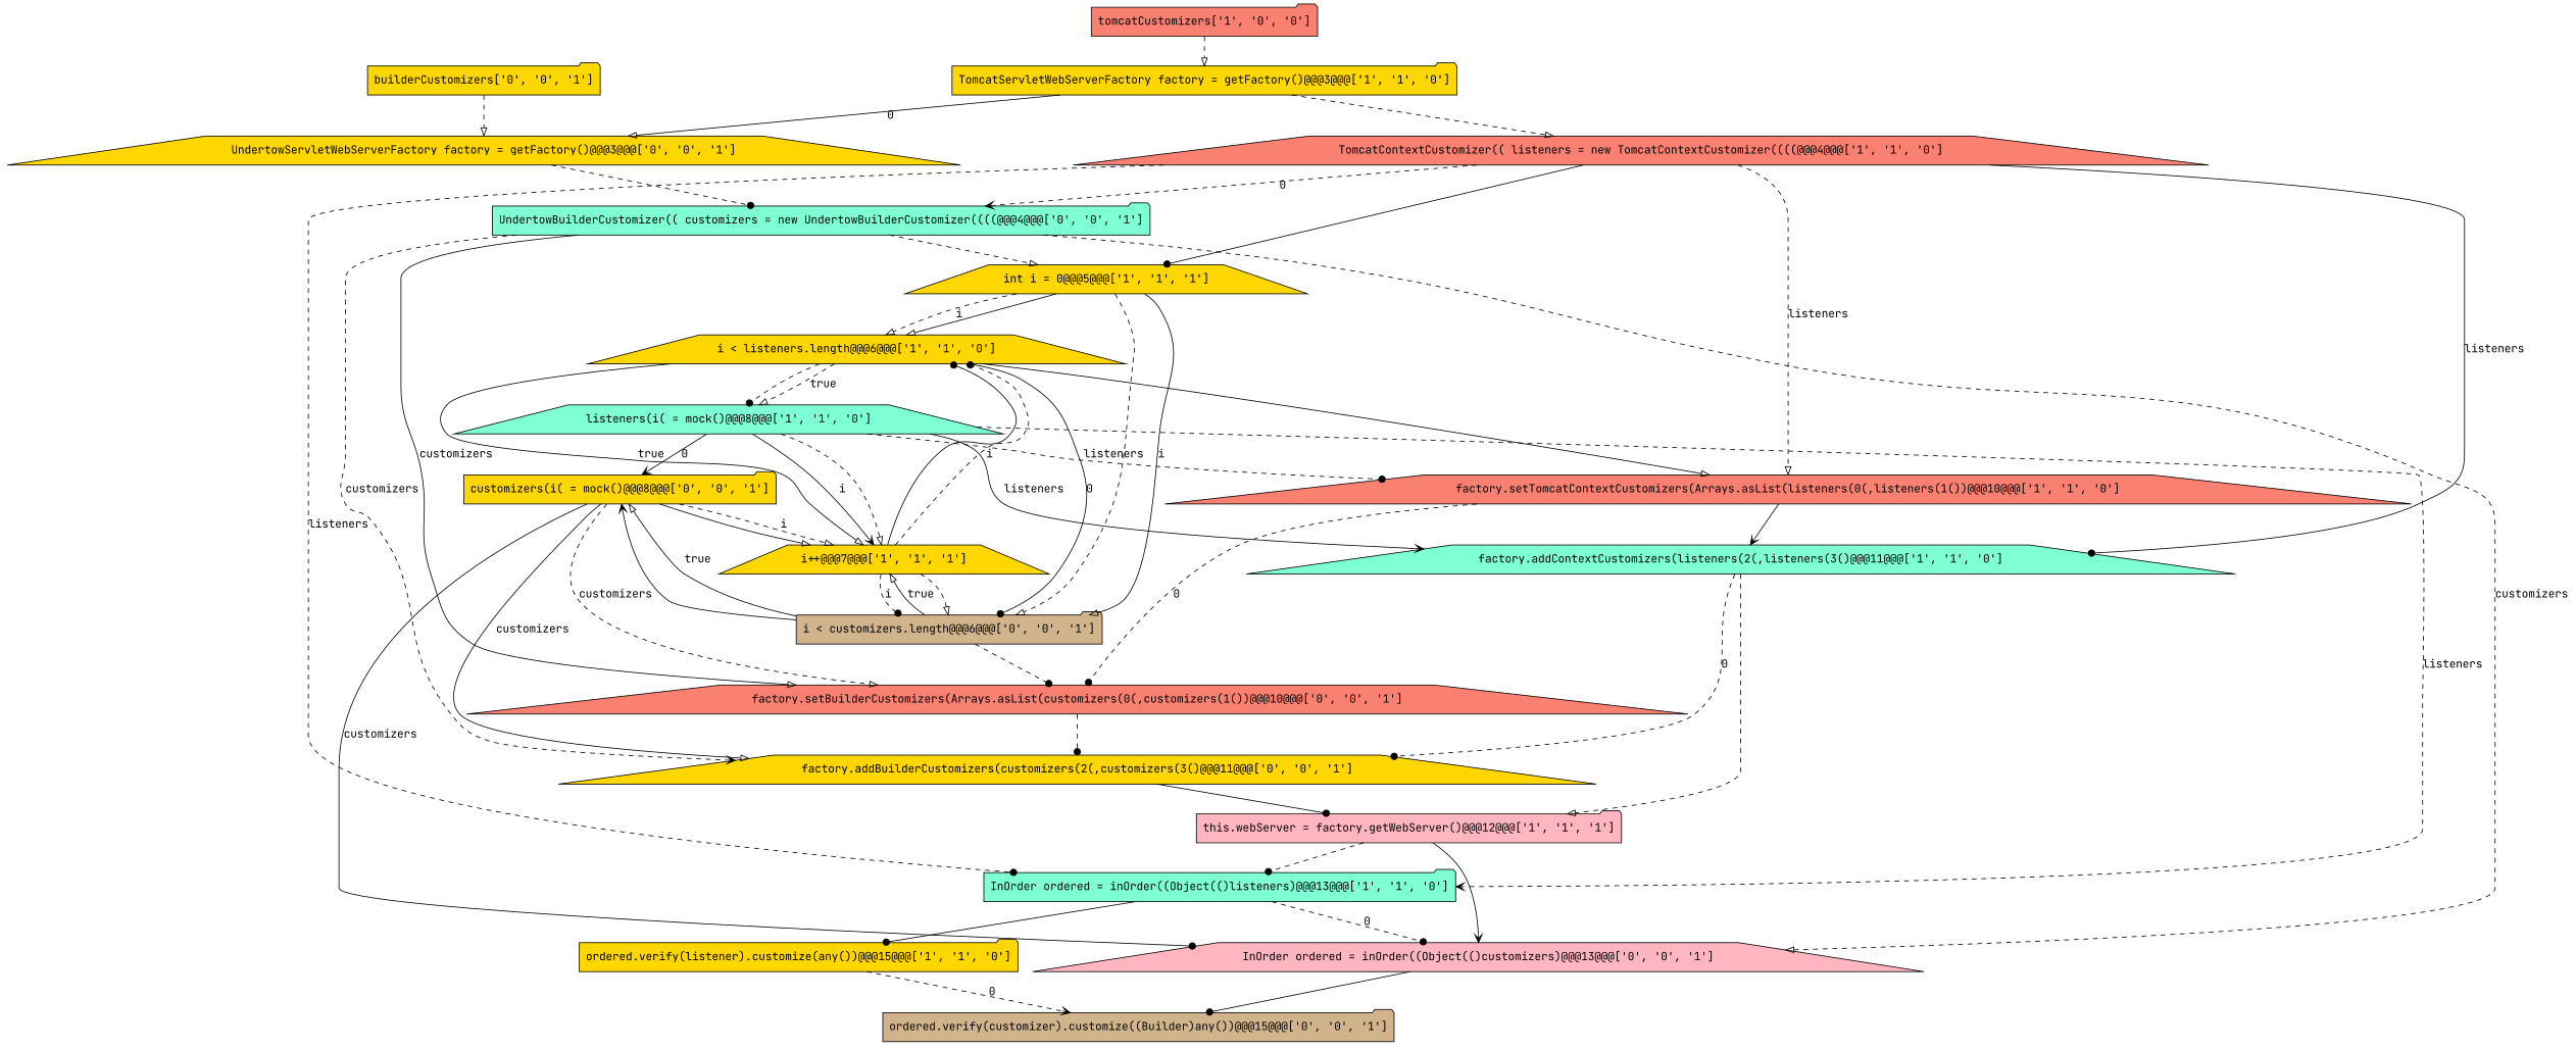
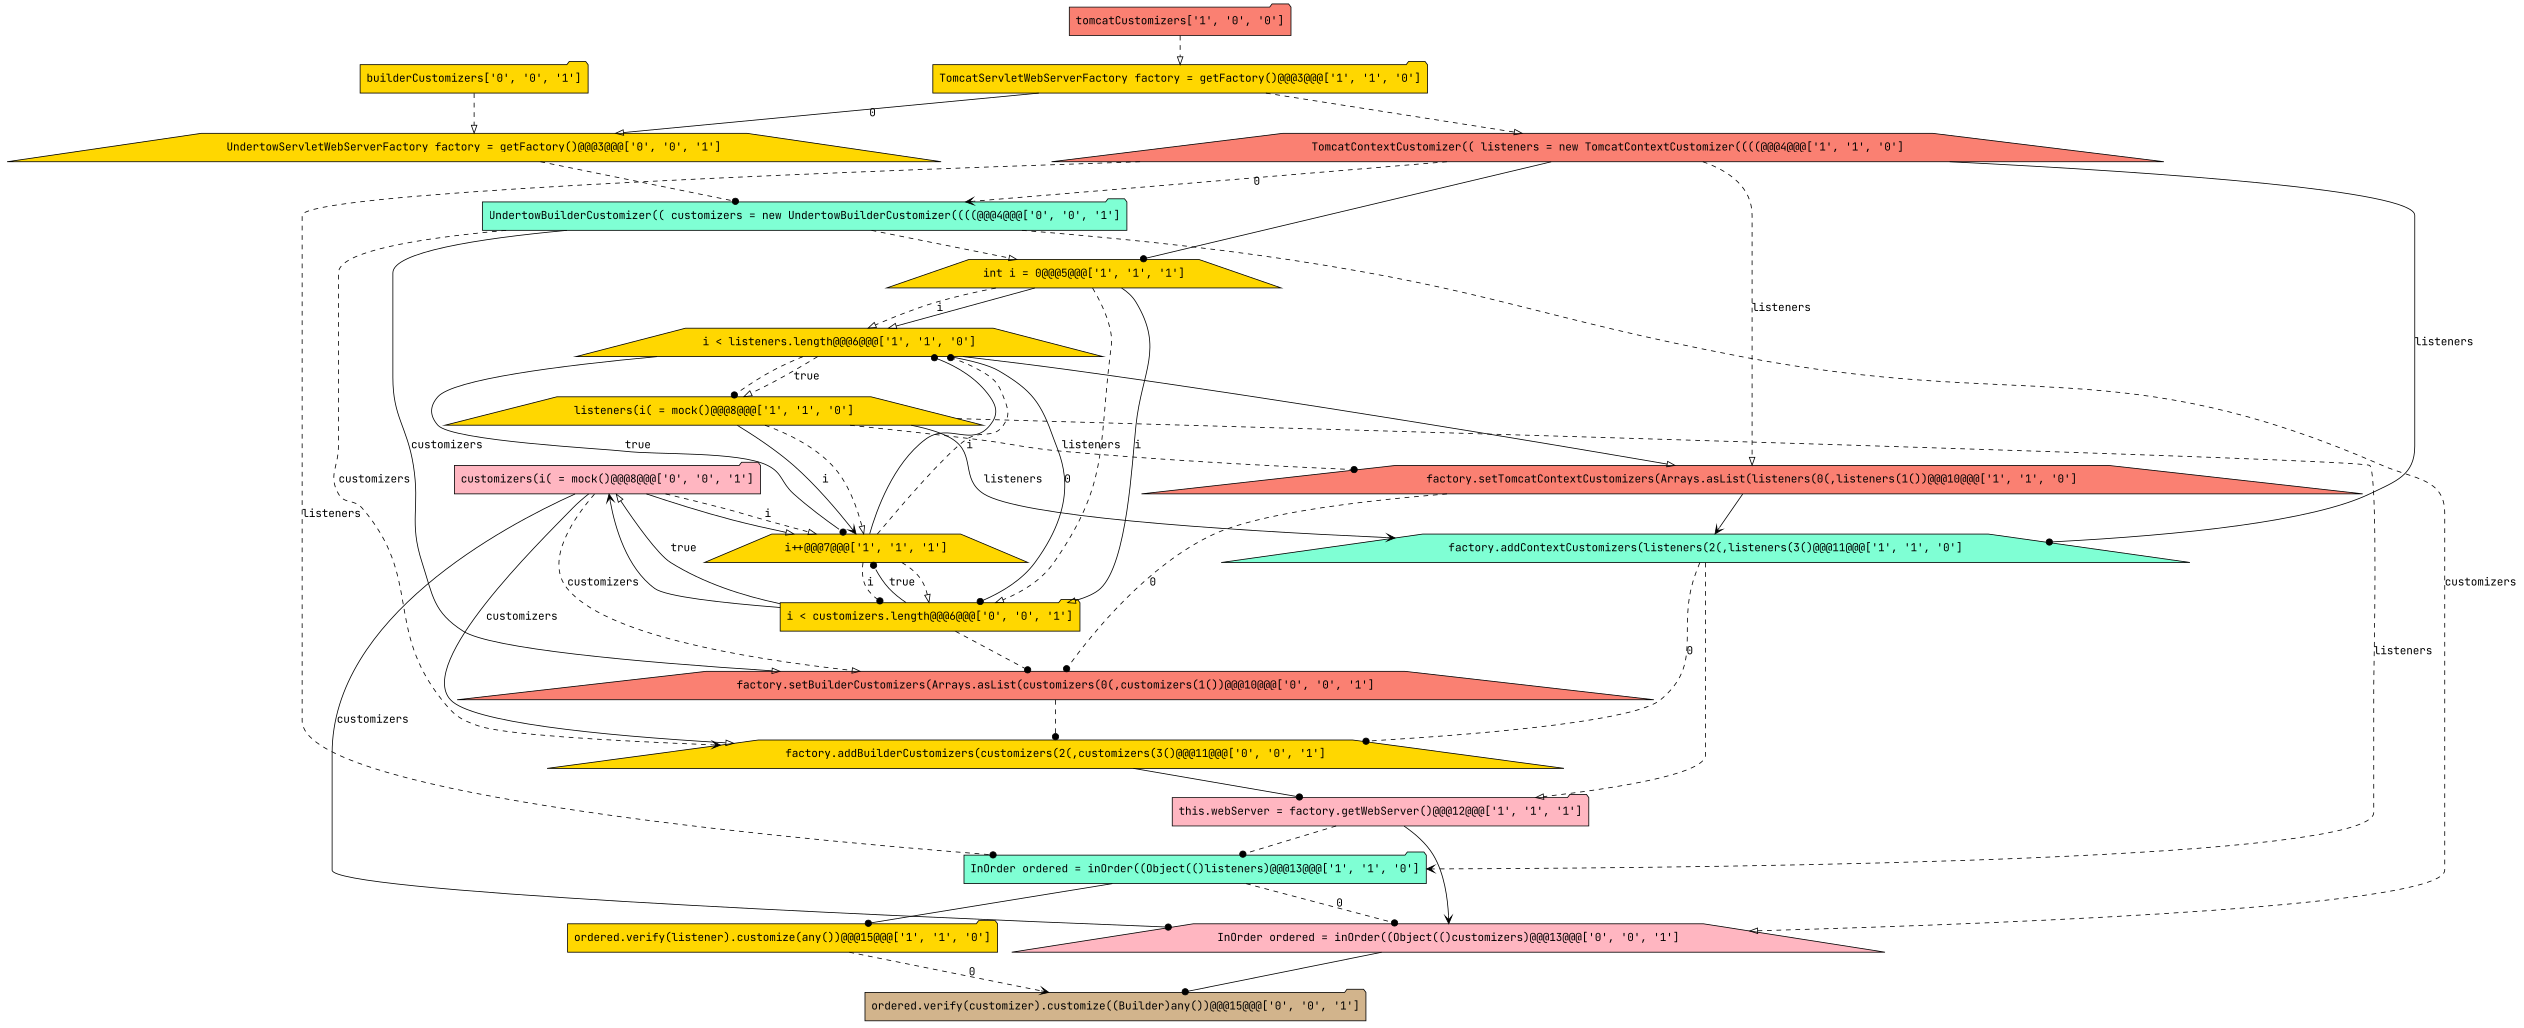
  digraph {
    fontname="JetBrains Mono"
    node [fillcolor=gold fontname="JetBrains Mono" shape=trapezium style=filled]
    edge [arrowhead=onormal fontname="JetBrains Mono" style=dashed]
    n1 [label="TomcatServletWebServerFactory factory = getFactory()@@@3@@@['1', '1', '0']" shape=folder]
    n2 [label="UndertowServletWebServerFactory factory = getFactory()@@@3@@@['0', '0', '1']"]
    n3 [fillcolor=salmon label="TomcatContextCustomizer(( listeners = new TomcatContextCustomizer((((@@@4@@@['1', '1', '0']"]
    n4 [fillcolor=aquamarine label="UndertowBuilderCustomizer(( customizers = new UndertowBuilderCustomizer((((@@@4@@@['0', '0', '1']" shape=folder]
    n5 [fillcolor=aquamarine label="InOrder ordered = inOrder((Object(()listeners)@@@13@@@['1', '1', '0']" shape=folder]
    n6 [fillcolor=salmon label="factory.setTomcatContextCustomizers(Arrays.asList(listeners(0(,listeners(1())@@@10@@@['1', '1', '0']"]
    n7 [fillcolor=aquamarine label="factory.addContextCustomizers(listeners(2(,listeners(3()@@@11@@@['1', '1', '0']"]
    n8 [label="int i = 0@@@5@@@['1', '1', '1']"]
-   n9 [fillcolor=aquamarine label="listeners(i( = mock()@@@8@@@['1', '1', '0']"]
-   n10 [label="customizers(i( = mock()@@@8@@@['0', '0', '1']" shape=folder]
+   n9 [label="listeners(i( = mock()@@@8@@@['1', '1', '0']"]
+   n10 [fillcolor=lightpink label="customizers(i( = mock()@@@8@@@['0', '0', '1']" shape=folder]
    n11 [label="i++@@@7@@@['1', '1', '1']"]
    n12 [fillcolor=lightpink label="InOrder ordered = inOrder((Object(()customizers)@@@13@@@['0', '0', '1']"]
    n13 [label="ordered.verify(listener).customize(any())@@@15@@@['1', '1', '0']" shape=folder]
    n14 [fillcolor=salmon label="factory.setBuilderCustomizers(Arrays.asList(customizers(0(,customizers(1())@@@10@@@['0', '0', '1']"]
    n15 [label="factory.addBuilderCustomizers(customizers(2(,customizers(3()@@@11@@@['0', '0', '1']"]
    n16 [label="i < listeners.length@@@6@@@['1', '1', '0']"]
-   n17 [fillcolor=tan label="i < customizers.length@@@6@@@['0', '0', '1']" shape=folder]
+   n17 [label="i < customizers.length@@@6@@@['0', '0', '1']" shape=folder]
    n18 [fillcolor=lightpink label="this.webServer = factory.getWebServer()@@@12@@@['1', '1', '1']" shape=folder]
    n19 [fillcolor=tan label="ordered.verify(customizer).customize((Builder)any())@@@15@@@['0', '0', '1']" shape=folder]
    n20 [fillcolor=salmon label="tomcatCustomizers['1', '0', '0']" shape=folder]
    n21 [label="builderCustomizers['0', '0', '1']" shape=folder]
    n1 -> n2 [label=0 style=solid]
    n1 -> n3
    n2 -> n4 [arrowhead=dot]
    n3 -> n4 [arrowhead=vee label=0]
    n3 -> n5 [arrowhead=dot label=listeners]
    n3 -> n6 [label=listeners]
    n3 -> n7 [arrowhead=dot label=listeners style=solid]
    n3 -> n8 [arrowhead=dot style=solid]
    n4 -> n8
    n4 -> n12 [label=customizers]
    n4 -> n14 [label=customizers style=solid]
    n4 -> n15 [arrowhead=vee label=customizers]
    n5 -> n12 [arrowhead=dot label=0]
    n5 -> n13 [arrowhead=dot style=solid]
    n6 -> n7 [arrowhead=vee style=solid]
    n6 -> n14 [arrowhead=dot label=0]
    n7 -> n15 [arrowhead=dot label=0]
    n7 -> n18
    n8 -> n16 [style=solid]
    n8 -> n16 [label=i]
    n8 -> n17 [label=i style=solid]
    n8 -> n17
    n9 -> n5 [arrowhead=vee label=listeners]
    n9 -> n6 [arrowhead=dot label=listeners]
    n9 -> n7 [arrowhead=vee label=listeners style=solid]
-   n9 -> n10 [arrowhead=vee label=0 style=solid]
    n9 -> n11 [arrowhead=vee label=i style=solid]
    n9 -> n11
    n10 -> n11 [style=solid]
    n10 -> n11 [label=i]
    n10 -> n12 [arrowhead=dot label=customizers style=solid]
    n10 -> n14 [label=customizers]
    n10 -> n15 [label=customizers style=solid]
    n11 -> n16 [arrowhead=dot style=solid]
    n11 -> n16 [arrowhead=dot label=i]
    n11 -> n17
    n11 -> n17 [arrowhead=dot label=i]
    n12 -> n19 [arrowhead=dot style=solid]
    n13 -> n19 [arrowhead=vee label=0]
    n14 -> n15 [arrowhead=dot]
    n15 -> n18 [arrowhead=dot style=solid]
    n16 -> n6 [style=solid]
    n16 -> n9 [arrowhead=dot]
    n16 -> n9 [label=true]
-   n16 -> n11 [label=true style=solid]
+   n16 -> n11 [arrowhead=dot label=true style=solid]
    n16 -> n17 [arrowhead=dot label=0 style=solid]
    n17 -> n10 [arrowhead=vee style=solid]
    n17 -> n10 [label=true style=solid]
-   n17 -> n11 [label=true style=solid]
+   n17 -> n11 [arrowhead=dot label=true style=solid]
    n17 -> n14 [arrowhead=dot]
    n18 -> n5 [arrowhead=dot]
    n18 -> n12 [arrowhead=vee style=solid]
    n20 -> n1
    n21 -> n2
  }
